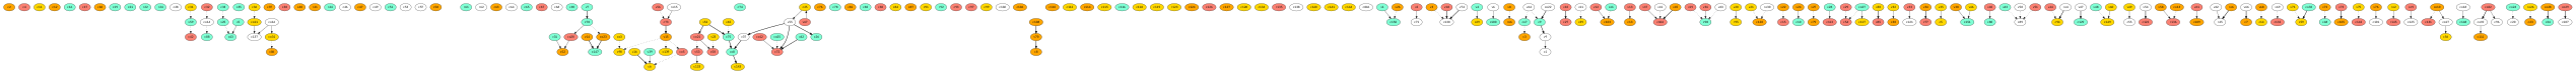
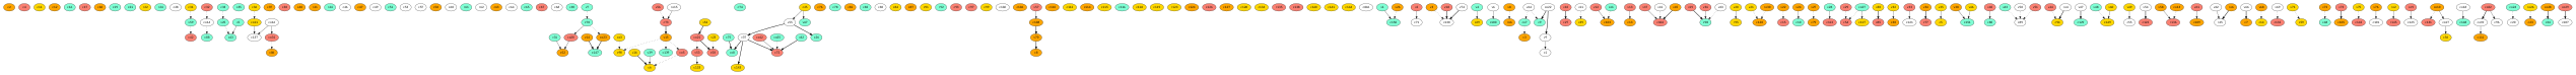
  strict digraph {
    fontname="IBM Plex Mono"
    node [fillcolor=orange fontname="IBM Plex Mono" style=filled]
    edge [fontname="IBM Plex Mono" style=dotted weight=1]
    c2
    c4 [fillcolor=salmon]
    c11 [fillcolor=gold]
    c12
    c16 [fillcolor=aquamarine]
    c17 [fillcolor=salmon]
    c18
    c19 [fillcolor=aquamarine]
    c21 [fillcolor=aquamarine]
-   c22 [fillcolor=aquamarine]
+   c22 [fillcolor=gold]
    c24 [fillcolor=aquamarine]
    c28 [fillcolor=white]
    c31 [fillcolor=gold]
    v59 [fillcolor=aquamarine]
    c42 [fillcolor=salmon]
    c32 [fillcolor=salmon]
    co14 [fillcolor=white]
    c88 [fillcolor=aquamarine]
    c33 [fillcolor=aquamarine]
    v25 [fillcolor=aquamarine]
    c43 [fillcolor=aquamarine]
    c35 [fillcolor=aquamarine]
    c36 [fillcolor=gold]
    co11 [fillcolor=gold]
    c137 [fillcolor=white]
    c37
    c38 [fillcolor=salmon]
    c40
    c41
    c44 [fillcolor=aquamarine]
    c46 [fillcolor=white]
    c47
    c49 [fillcolor=white]
    c51 [fillcolor=aquamarine]
    c53 [fillcolor=white]
    c57 [fillcolor=white]
    c58
+   c60 [fillcolor=white]
    c61 [fillcolor=aquamarine]
    c62 [fillcolor=white]
    c63
    c64 [fillcolor=white]
    c65 [fillcolor=aquamarine]
    c67 [fillcolor=salmon]
    c68 [fillcolor=white]
    c69 [fillcolor=aquamarine]
    c70 [fillcolor=aquamarine]
    co20 [fillcolor=salmon]
    co23
    c52
    c147 [fillcolor=aquamarine]
    c73 [fillcolor=salmon]
    v15
    c90 [fillcolor=gold]
-   c139 [fillcolor=gold]
+   c139 [fillcolor=aquamarine]
    co5 [fillcolor=salmon]
    c74 [fillcolor=aquamarine]
    c75 [fillcolor=aquamarine]
    co8 [fillcolor=aquamarine]
    c143 [fillcolor=gold]
    c76
    c78 [fillcolor=aquamarine]
    c81
    c82 [fillcolor=aquamarine]
-   c83 [fillcolor=salmon]
+   c83 [fillcolor=white]
    c84 [fillcolor=gold]
    c87
    c91 [fillcolor=gold]
    c92 [fillcolor=aquamarine]
    c93 [fillcolor=salmon]
    c97 [fillcolor=salmon]
    c99 [fillcolor=gold]
    c102 [fillcolor=white]
    c106
    c108
    v70
    c8
    c110
    c112 [fillcolor=gold]
    c114
    c115 [fillcolor=gold]
    c116 [fillcolor=aquamarine]
    c118 [fillcolor=gold]
    c119 [fillcolor=gold]
    c123 [fillcolor=gold]
    c124
    c126 [fillcolor=salmon]
    c127
    c128 [fillcolor=gold]
    c134 [fillcolor=gold]
    c135 [fillcolor=salmon]
-   c138 [fillcolor=white]
+   c138 [fillcolor=salmon]
    c140 [fillcolor=gold]
    c141 [fillcolor=gold]
    c144 [fillcolor=gold]
    n96 [fillcolor=white label=c846]
    v1 [fillcolor=aquamarine]
    c150 [fillcolor=aquamarine]
    v2 [fillcolor=salmon]
    c71 [fillcolor=white]
    c130 [fillcolor=white]
    v3
    v4 [fillcolor=aquamarine]
    c29 [fillcolor=gold]
    v5 [fillcolor=aquamarine]
    v6 [fillcolor=white]
    c100 [fillcolor=aquamarine]
    v7 [fillcolor=aquamarine]
    v8
    c66
    v9 [fillcolor=white]
    c1 [fillcolor=white]
    v10 [fillcolor=salmon]
    c27 [fillcolor=salmon]
    v11 [fillcolor=white]
    c39 [fillcolor=gold]
    v12 [fillcolor=salmon]
    c103
    v13 [fillcolor=salmon]
    c13
    v14
    c6 [fillcolor=gold]
    v16 [fillcolor=gold]
    v17 [fillcolor=salmon]
    c104 [fillcolor=salmon]
    v18 [fillcolor=salmon]
    v19 [fillcolor=salmon]
    c98 [fillcolor=aquamarine]
    v20 [fillcolor=gold]
    c95 [fillcolor=gold]
    v21 [fillcolor=gold]
    c120
    c15 [fillcolor=salmon]
    v22
    v23 [fillcolor=gold]
    c50 [fillcolor=salmon]
    c10 [fillcolor=aquamarine]
    v24
    v26
    v27
    c79
    v28 [fillcolor=aquamarine]
    c113 [fillcolor=salmon]
    v29 [fillcolor=salmon]
    c54 [fillcolor=salmon]
    v30 [fillcolor=gold]
    c85 [fillcolor=salmon]
    v31 [fillcolor=aquamarine]
    v32 [fillcolor=gold]
    c30
    v33 [fillcolor=salmon]
    c121 [fillcolor=white]
    c77 [fillcolor=salmon]
    v34
    v35 [fillcolor=gold]
    c5 [fillcolor=gold]
    v36 [fillcolor=salmon]
    v37 [fillcolor=white]
    c72 [fillcolor=salmon]
    c151 [fillcolor=aquamarine]
    v38
    v39 [fillcolor=aquamarine]
    v40 [fillcolor=salmon]
    c80 [fillcolor=aquamarine]
    v41 [fillcolor=white]
    v42 [fillcolor=aquamarine]
    v43 [fillcolor=aquamarine]
    c89 [fillcolor=white]
    v44 [fillcolor=salmon]
    c94 [fillcolor=gold]
    v45
    v46 [fillcolor=gold]
    v47 [fillcolor=white]
    c129 [fillcolor=aquamarine]
    v48 [fillcolor=aquamarine]
    c149 [fillcolor=gold]
    v49 [fillcolor=gold]
    c55 [fillcolor=white]
    v50 [fillcolor=white]
    v51 [fillcolor=salmon]
    v52 [fillcolor=gold]
    co21 [fillcolor=salmon]
    v53 [fillcolor=salmon]
    c133 [fillcolor=gold]
    v54 [fillcolor=white]
    c122 [fillcolor=salmon]
    v55 [fillcolor=white]
    c26 [fillcolor=aquamarine]
    c25 [fillcolor=gold]
    v56 [fillcolor=salmon]
+   v57 [fillcolor=salmon]
    c136 [fillcolor=salmon]
    v58
    v60 [fillcolor=gold]
    v61 [fillcolor=salmon]
    c109
    v62 [fillcolor=white]
    c45 [fillcolor=white]
    v63 [fillcolor=white]
    v64 [fillcolor=white]
    c9 [fillcolor=aquamarine]
    co7 [fillcolor=aquamarine]
    c3
-   v65 [fillcolor=gold]
    v66 [fillcolor=white]
    c7
-   v67 [fillcolor=salmon]
+   v67 [fillcolor=aquamarine]
    c14 [fillcolor=gold]
    v68
    v69 [fillcolor=white]
    c132 [fillcolor=salmon]
    v71 [fillcolor=gold]
    c59 [fillcolor=gold]
    c48 [fillcolor=aquamarine]
    v72
    v73 [fillcolor=salmon]
    c105
    v74 [fillcolor=white]
    v75 [fillcolor=gold]
    c142 [fillcolor=salmon]
    c101 [fillcolor=white]
    v76
    co1 [fillcolor=aquamarine]
    co2 [fillcolor=gold]
    c145 [fillcolor=salmon]
    co3 [fillcolor=gold]
    co4 [fillcolor=white]
    co6
    co9 [fillcolor=salmon]
    c125 [fillcolor=white]
    c131 [fillcolor=salmon]
    co10
    co17 [fillcolor=white]
    c56 [fillcolor=gold]
    co12 [fillcolor=salmon]
    co13
    co15 [fillcolor=white]
    co16 [fillcolor=white]
-   co31 [fillcolor=gold]
+   co31 [fillcolor=salmon]
    c86
    co18 [fillcolor=white]
    c148 [fillcolor=aquamarine]
    co19 [fillcolor=white]
    c111
    co22 [fillcolor=white]
    co24 [fillcolor=aquamarine]
    c20 [fillcolor=white]
    co25 [fillcolor=aquamarine]
    co26 [fillcolor=gold]
    c23
    co27 [fillcolor=aquamarine]
    c117 [fillcolor=gold]
    c34 [fillcolor=aquamarine]
    co28
    co29 [fillcolor=salmon]
    c107 [fillcolor=white]
-   co30 [fillcolor=white]
+   co30
    co32 [fillcolor=salmon]
    c96 [fillcolor=white]
-   co33 [fillcolor=aquamarine]
    c31 -> v59
    v59 -> c42
    c32 -> co14
    co14 -> c88
    c33 -> v25
    v25 -> c43
    c36 -> co11
    co11 -> c137 [style=solid]
    c70 -> co20 [style=solid]
    c70 -> co23
    co20 -> c52 [style=solid]
    co23 -> c147 [style=bold]
    c73 -> v15 [style=bold]
    v15 -> c90
    v15 -> c139
    v15 -> co5
    co5 -> c6
    c75 -> co8 [style=bold]
-   co8 -> c143 [style=bold]
+   v37 -> c143 [style=bold]
    c108 -> v70 [style=bold]
    v70 -> c8 [style=bold]
    v1 -> c150 [style=solid]
    v2 -> c71 [style=solid]
    v3 -> c130
    v4 -> c29 [style=solid]
    v5 -> c43 [style=solid]
    v6 -> c100 [style=solid]
-   v7 -> c70 [style=bold]
+   v7 -> c70
    v8 -> c66
    v9 -> c1 [style=solid]
    v10 -> c27 [style=bold]
    v11 -> c39
    v12 -> c103 [style=solid]
    v13 -> c13 [style=solid]
    v14 -> c147 [style=bold]
    v16 -> c6 [style=bold]
    v17 -> c104 [style=solid]
    v18 -> c130 [style=bold]
-   v19 -> c98
+   v19 -> c98 [style=bold]
    v20 -> c95 [style=solid]
    v21 -> c120
    v22 -> c15
    v23 -> c50
    v24 -> c10 [style=solid]
    v26 -> c150
    v27 -> c79
    v28 -> c113 [style=solid]
    v29 -> c54
    v30 -> c85 [style=bold]
    v31 -> c52 [style=solid]
    v32 -> c30 [style=solid]
    v33 -> c121 [style=solid]
    v34 -> c77 [style=bold]
    v35 -> c5 [style=solid]
    v36 -> c98 [style=solid]
    v37 -> co8 [style=bold]
-   v55 -> c72 [style=bold]
+   v37 -> c72 [style=bold]
    v38 -> c151 [style=solid]
    v39 -> c6 [style=solid]
    v40 -> c80 [style=solid]
    v41 -> c104
    v42 -> c72 [style=bold]
    v43 -> c89
    v44 -> c94
    v45 -> c104 [style=bold]
    v46 -> c151 [style=solid]
    v47 -> c129 [style=bold]
    v48 -> c149
    v49 -> c55 [style=solid]
    v50 -> c89
    v51 -> c89
-   v52 -> c75 [style=bold]
    v52 -> co21 [style=bold]
-   co21 -> c50 [style=solid]
+   co21 -> c50 [style=bold]
    co21 -> v53
    v53 -> c133 [style=solid]
    v54 -> c122 [style=bold]
    v55 -> v37 [style=bold]
    v55 -> c26 [style=bold]
    c25 -> v55 [style=solid]
    v56 -> c73
+   v57 -> c108 [style=solid]
    v58 -> c136 [style=solid]
    v60 -> c149 [style=solid]
    v61 -> c109 [style=solid]
    v62 -> c45 [style=solid]
    v63 -> c98
    v64 -> c9
    v64 -> co7
    co7 -> c3
-   v65 -> c75
    v66 -> c7 [style=bold]
-   v67 -> c25 [style=solid]
+   c25 -> v67 [style=solid]
    v68 -> c14
    v69 -> c132
    v71 -> c59
    v72 -> c48
    v73 -> c105 [style=bold]
    v74 -> c130 [style=bold]
    v75 -> c142
    v76 -> c101 [style=solid]
    co1 -> c103
    co2 -> c145 [style=solid]
    co3 -> c90
    co4 -> c94 [style=bold]
    co6 -> c45 [style=bold]
    co9 -> c125 [style=solid]
    co10 -> c131
    co10 -> co17 [style=solid]
    co17 -> c56 [style=solid]
    co12 -> c72 [style=solid]
    co13 -> c136
    co15 -> c73 [style=solid]
    co16 -> c137 [style=solid]
    co16 -> co31 [style=solid]
    co31 -> c86
    co18 -> c148 [style=solid]
    co19 -> c111 [style=solid]
-   c9 -> v9 [style=bold]
+   co22 -> v9 [style=bold]
    co22 -> c9 [style=bold]
    co24 -> c20
    co25 -> c72
    co26 -> c23
    co27 -> c54
    co27 -> c117 [style=solid]
    co28 -> c34 [style=bold]
    co29 -> c107 [style=bold]
    co30 -> c120
    co32 -> co19 [style=bold]
    co32 -> c96 [style=solid]
-   co33 -> c59 [style=bold]
  }
